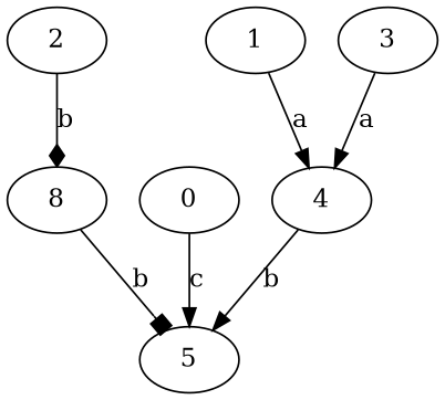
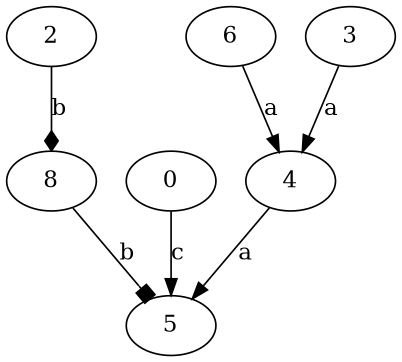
  strict digraph {
    edge [arrowhead=normal]
    3
    4
    5
    0
-   1
+   1 [label=6]
    2
    8
    3 -> 4 [label=a]
-   4 -> 5 [label=b]
+   4 -> 5 [label=a]
    0 -> 5 [label=c]
    1 -> 4 [label=a]
    2 -> 8 [arrowhead=diamond label=b]
    8 -> 5 [arrowhead=box label=b]
  }
